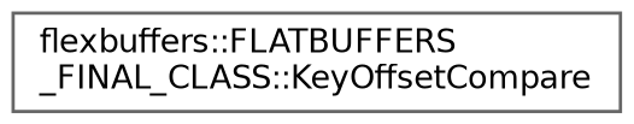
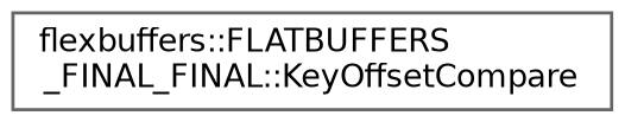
  digraph {
    rankdir=TB
-   n1 [color=grey40 fillcolor=white fontname=Helvetica fontsize=10 height=0.2 label="flexbuffers::FLATBUFFERS\l_FINAL_CLASS::KeyOffsetCompare" shape=box style=filled width=0.4]
+   n1 [color=grey40 fillcolor=white fontname=Helvetica fontsize=10 height=0.2 label="flexbuffers::FLATBUFFERS\l_FINAL_FINAL::KeyOffsetCompare" shape=box style=filled width=0.4]
  }
